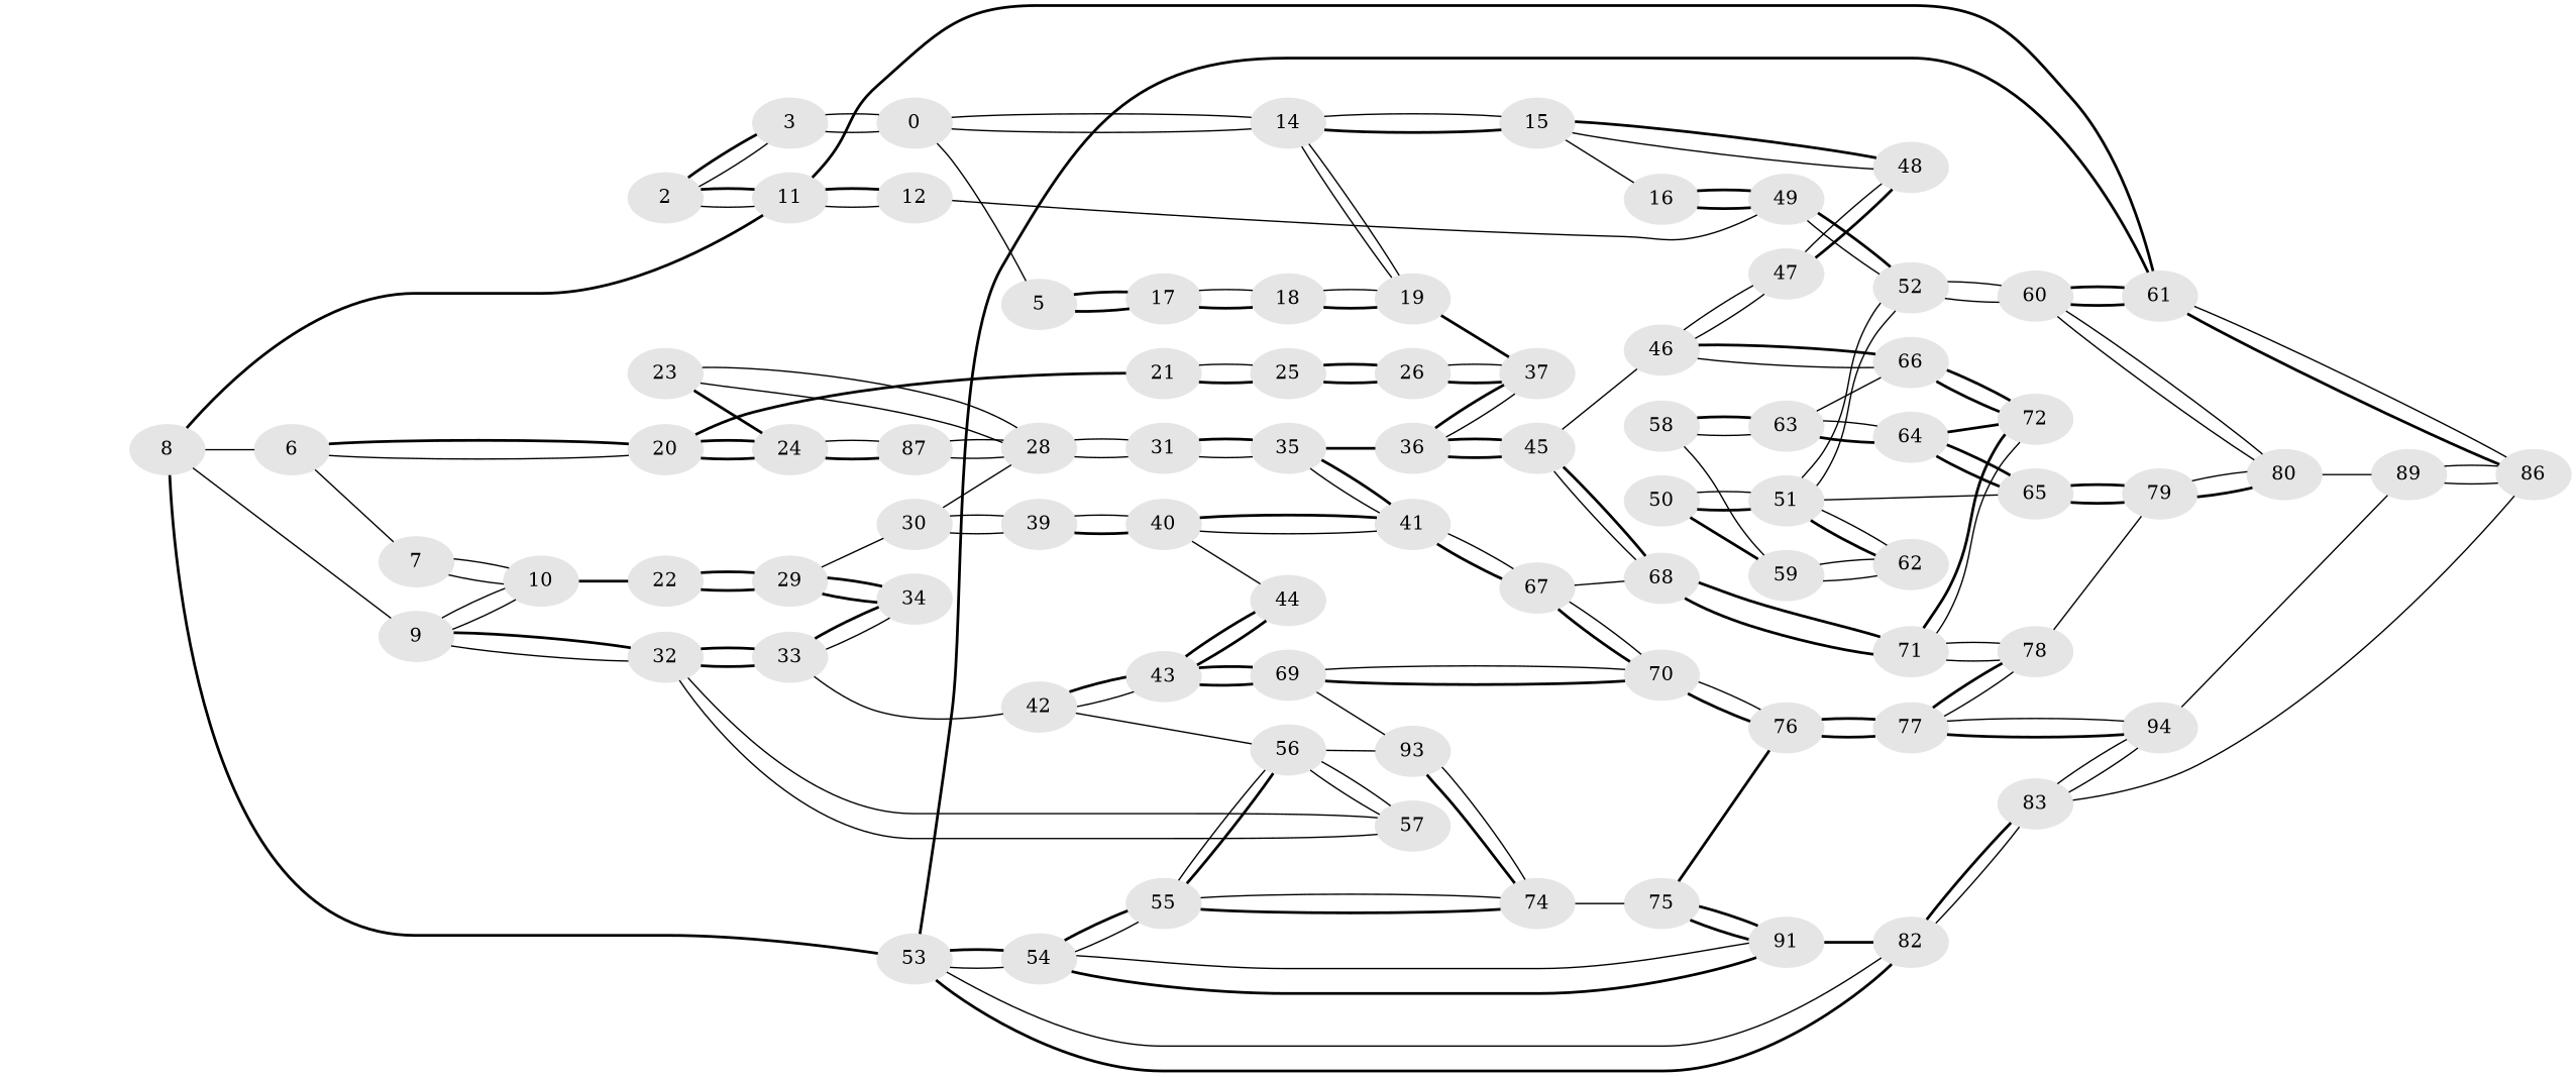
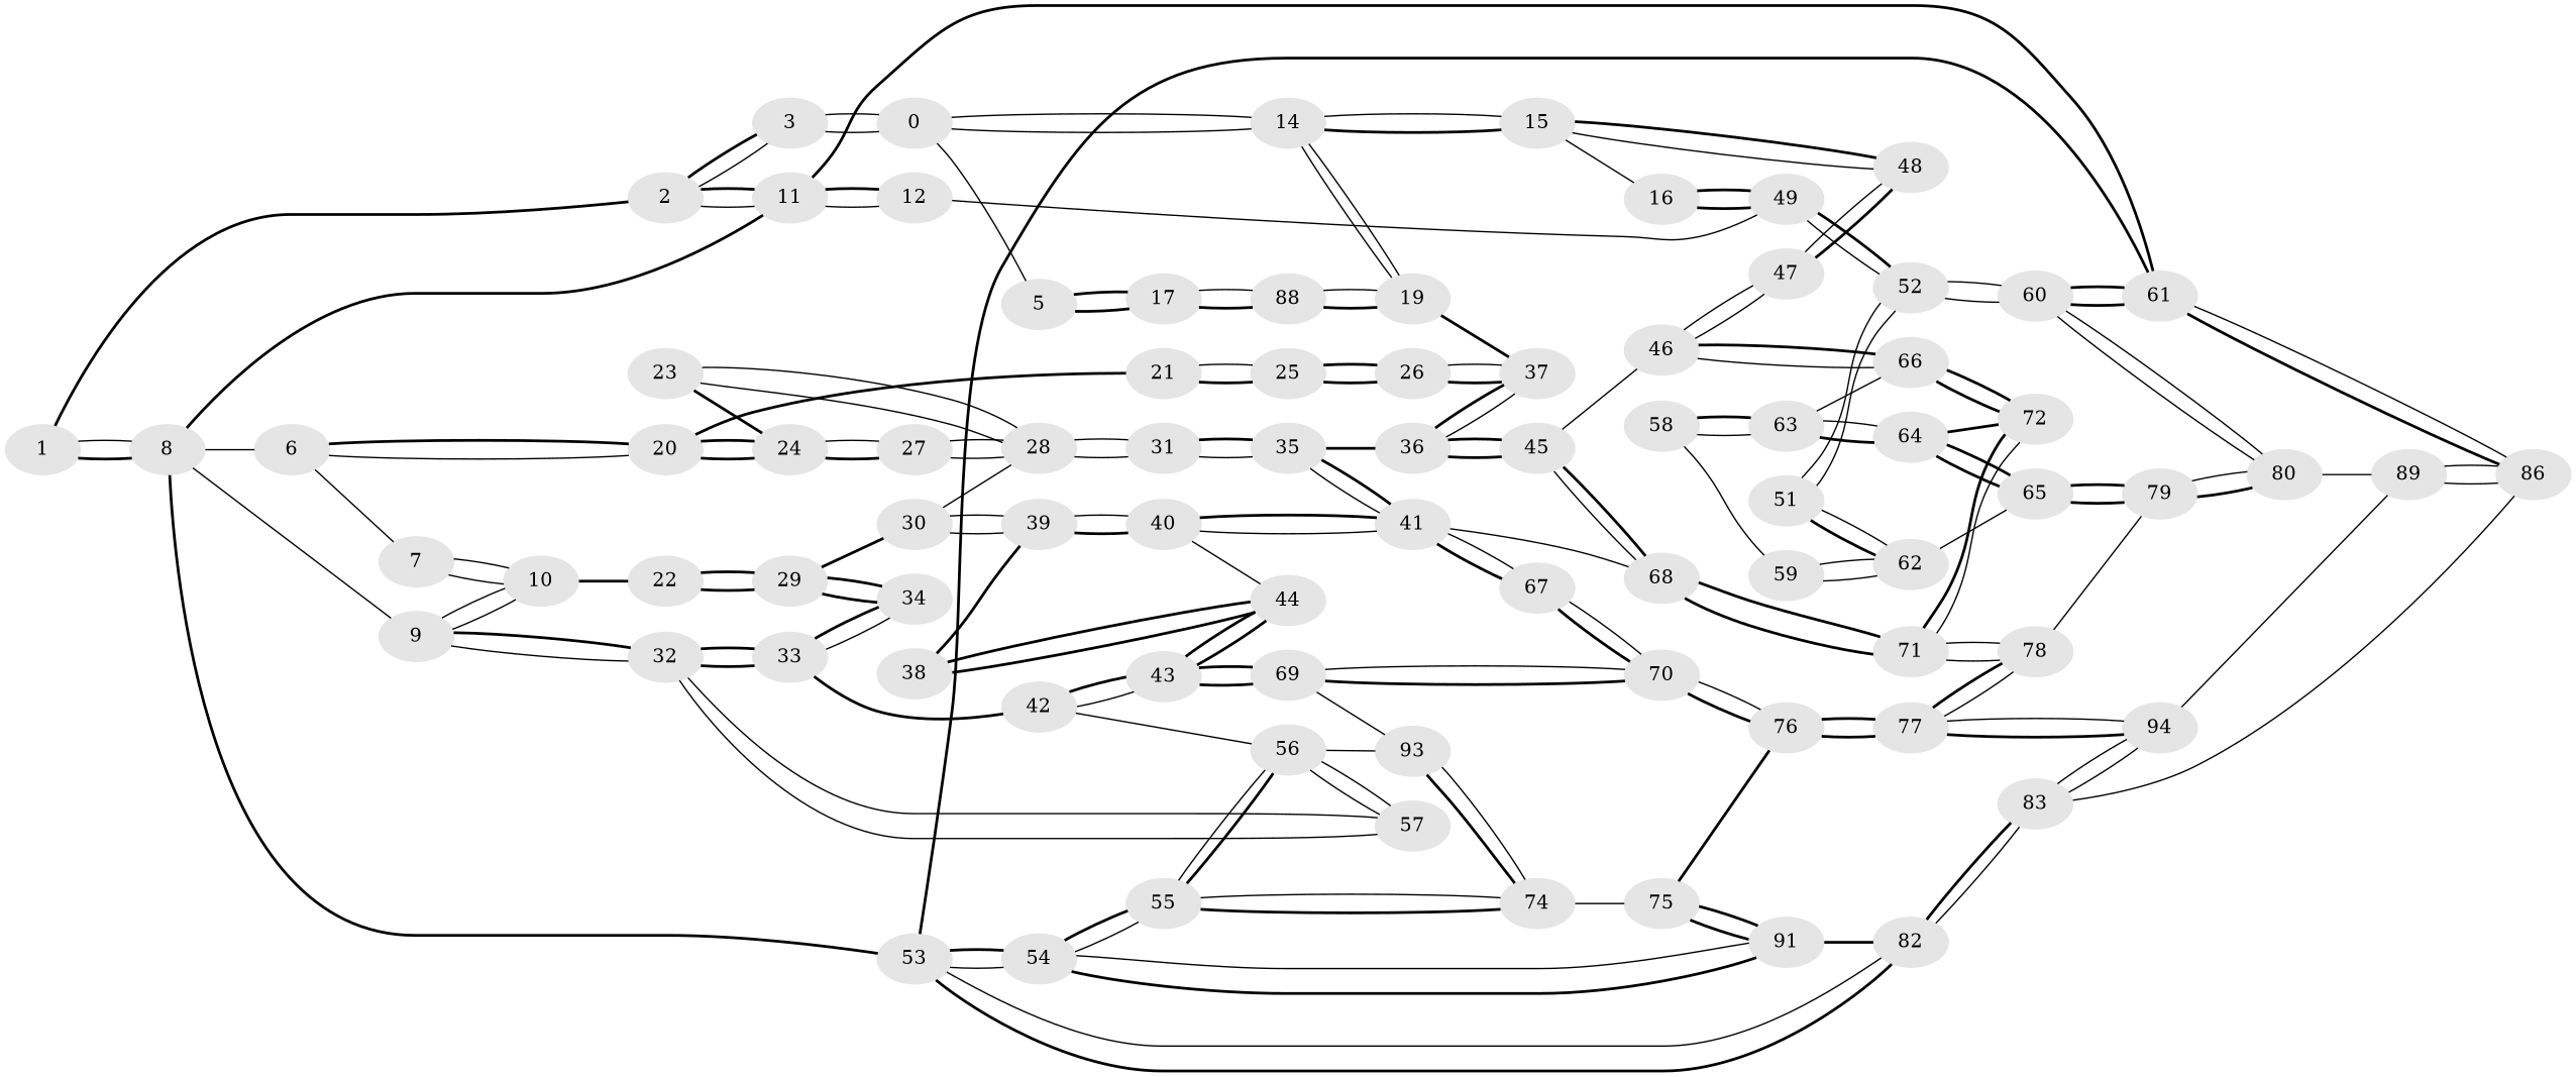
  graph {
    rankdir=LR
    node [color=gray90 style=filled]
    edge [style=solid]
+   1
    2
    8
    3
    11
    6
    9
    53
    n9 [label=0]
    12
    61
    5
    14
    17
    15
    19
    7
    20
-   18
+   18 [label=88]
    10
    21
    24
    22
    32
    54
    82
    33
    57
    29
    49
    86
    52
    16
    48
    37
    25
    26
-   27 [label=87]
+   27
    23
    28
    30
    34
    31
    35
    39
    40
    36
    41
    42
    43
    56
+   38
    44
    45
    67
    46
    68
    70
    69
    n60 [label=93]
    47
    66
    71
    72
    58
    59
    63
-   50
    51
    60
    62
    65
    80
    55
    n75 [label=91]
    83
    74
    75
    64
    n80 [label=89]
    79
    76
    78
    77
    n85 [label=94]
+   1 -- 2 [style=bold]
+   1 -- 8 [style=bold]
+   1 -- 8
    2 -- 3
    2 -- 3 [style=bold]
    2 -- 11
    2 -- 11 [style=bold]
    8 -- 11 [style=bold]
    8 -- 6
    8 -- 9
    8 -- 53 [style=bold]
    3 -- n9
    3 -- n9
    11 -- 12
    11 -- 12 [style=bold]
    11 -- 61 [style=bold]
    6 -- 7
    6 -- 20
    6 -- 20 [style=bold]
    9 -- 10
    9 -- 10
    9 -- 32
    9 -- 32 [style=bold]
    53 -- 61 [style=bold]
    53 -- 54
    53 -- 54 [style=bold]
    53 -- 82 [style=bold]
    53 -- 82
    n9 -- 5
    n9 -- 14
    n9 -- 14
    12 -- 49
    61 -- 86 [style=bold]
    61 -- 86
    5 -- 17 [style=bold]
    5 -- 17 [style=bold]
    14 -- 15 [style=bold]
    14 -- 15
    14 -- 19
    14 -- 19
    17 -- 18 [style=bold]
    17 -- 18
    15 -- 16
    15 -- 48
    15 -- 48 [style=bold]
    19 -- 37 [style=bold]
    7 -- 10
    7 -- 10
    20 -- 21 [style=bold]
    20 -- 24 [style=bold]
    20 -- 24 [style=bold]
    18 -- 19 [style=bold]
    18 -- 19
    10 -- 22 [style=bold]
    21 -- 25 [style=bold]
    21 -- 25
    24 -- 27 [style=bold]
    24 -- 27
    22 -- 29 [style=bold]
    22 -- 29 [style=bold]
    32 -- 33 [style=bold]
    32 -- 33 [style=bold]
    32 -- 57
    32 -- 57
    54 -- 55
    54 -- 55 [style=bold]
    54 -- n75 [style=bold]
    54 -- n75
    82 -- 83
    82 -- 83 [style=bold]
    33 -- 34
    33 -- 34 [style=bold]
-   33 -- 42
-   29 -- 30
+   33 -- 42 [style=bold]
+   29 -- 30 [style=bold]
    29 -- 34 [style=bold]
    29 -- 34 [style=bold]
    49 -- 52
    49 -- 52 [style=bold]
    52 -- 60
    52 -- 60
    16 -- 49 [style=bold]
    16 -- 49 [style=bold]
    25 -- 26 [style=bold]
    25 -- 26 [style=bold]
    26 -- 37 [style=bold]
    26 -- 37
    27 -- 28
    27 -- 28
    23 -- 24 [style=bold]
    23 -- 28
    23 -- 28
    28 -- 31
    28 -- 31
    30 -- 28
    30 -- 39
    30 -- 39
    31 -- 35
    31 -- 35 [style=bold]
    35 -- 36 [style=bold]
    35 -- 41
    35 -- 41 [style=bold]
    39 -- 40 [style=bold]
    39 -- 40
    40 -- 41
    40 -- 41 [style=bold]
    40 -- 44
    36 -- 37
    36 -- 37 [style=bold]
    36 -- 45 [style=bold]
    36 -- 45 [style=bold]
    41 -- 67 [style=bold]
    41 -- 67
    42 -- 43
    42 -- 43 [style=bold]
    42 -- 56
    43 -- 44 [style=bold]
    43 -- 44 [style=bold]
    43 -- 69 [style=bold]
    43 -- 69 [style=bold]
    56 -- 57
    56 -- 57
    56 -- n60
+   38 -- 39 [style=bold]
+   38 -- 44 [style=bold]
+   38 -- 44 [style=bold]
    45 -- 46
    45 -- 68
    45 -- 68 [style=bold]
-   67 -- 68
+   41 -- 68
    67 -- 70 [style=bold]
    67 -- 70
    46 -- 47
    46 -- 47
    46 -- 66
    46 -- 66 [style=bold]
    68 -- 71 [style=bold]
    68 -- 71 [style=bold]
    70 -- 76 [style=bold]
    70 -- 76
    69 -- 70 [style=bold]
    69 -- 70
    69 -- n60
    n60 -- 74 [style=bold]
    n60 -- 74
    47 -- 48 [style=bold]
    47 -- 48
    66 -- 72 [style=bold]
    66 -- 72 [style=bold]
    71 -- 72
    71 -- 72 [style=bold]
    71 -- 78
    71 -- 78
    58 -- 59
    58 -- 63
    58 -- 63 [style=bold]
    59 -- 62
    59 -- 62
    63 -- 66
    63 -- 64 [style=bold]
    63 -- 64
-   50 -- 59 [style=bold]
-   50 -- 51 [style=bold]
-   50 -- 51
    51 -- 52
    51 -- 52
    51 -- 62 [style=bold]
    51 -- 62
    60 -- 61 [style=bold]
    60 -- 61 [style=bold]
    60 -- 80
    60 -- 80
-   51 -- 65
+   62 -- 65
    65 -- 79 [style=bold]
    65 -- 79 [style=bold]
    80 -- n80
    55 -- 56 [style=bold]
    55 -- 56
    55 -- 74 [style=bold]
    55 -- 74
    n75 -- 82 [style=bold]
    83 -- 86
    83 -- n85
    83 -- n85
    74 -- 75
    75 -- n75 [style=bold]
    75 -- n75 [style=bold]
    75 -- 76 [style=bold]
    64 -- 72 [style=bold]
    64 -- 65 [style=bold]
    64 -- 65 [style=bold]
    n80 -- 86
    n80 -- 86
    79 -- 80 [style=bold]
    79 -- 80
    76 -- 77 [style=bold]
    76 -- 77 [style=bold]
    78 -- 79
    77 -- 78
    77 -- 78 [style=bold]
    77 -- n85 [style=bold]
    77 -- n85
    n85 -- n80
  }
